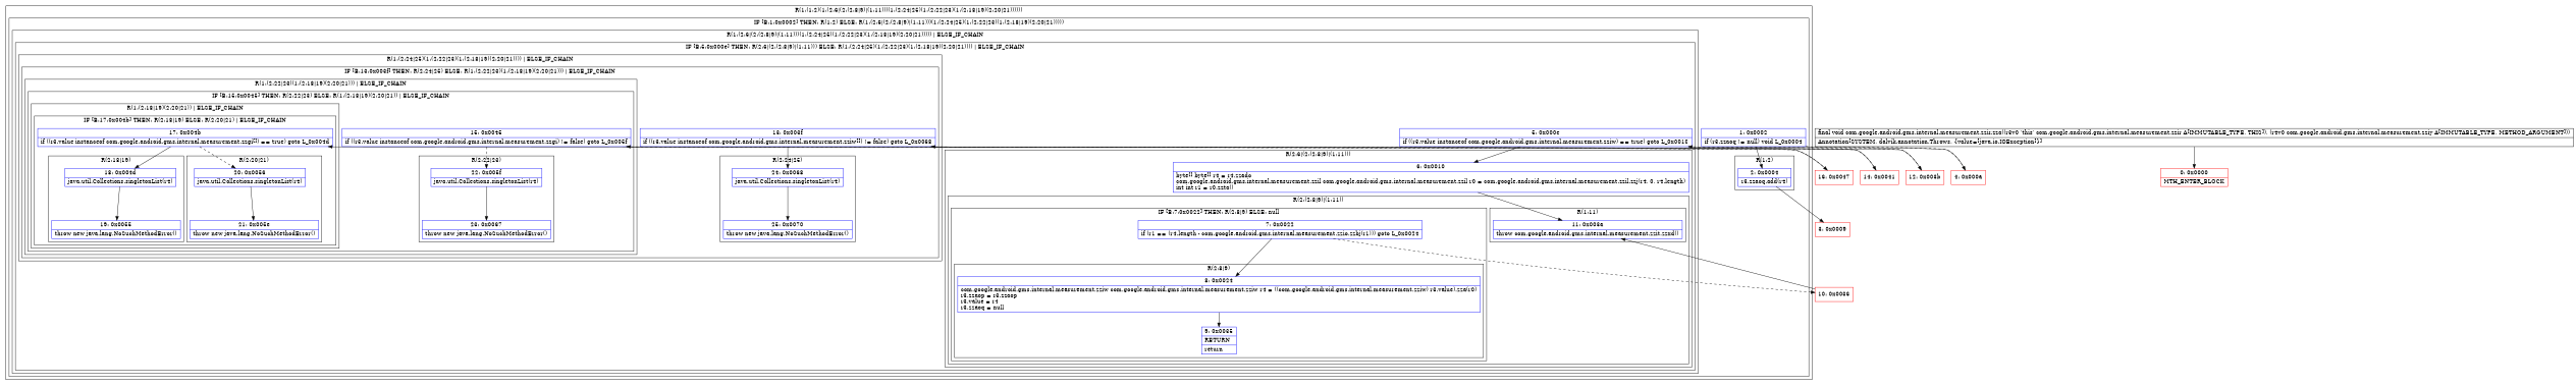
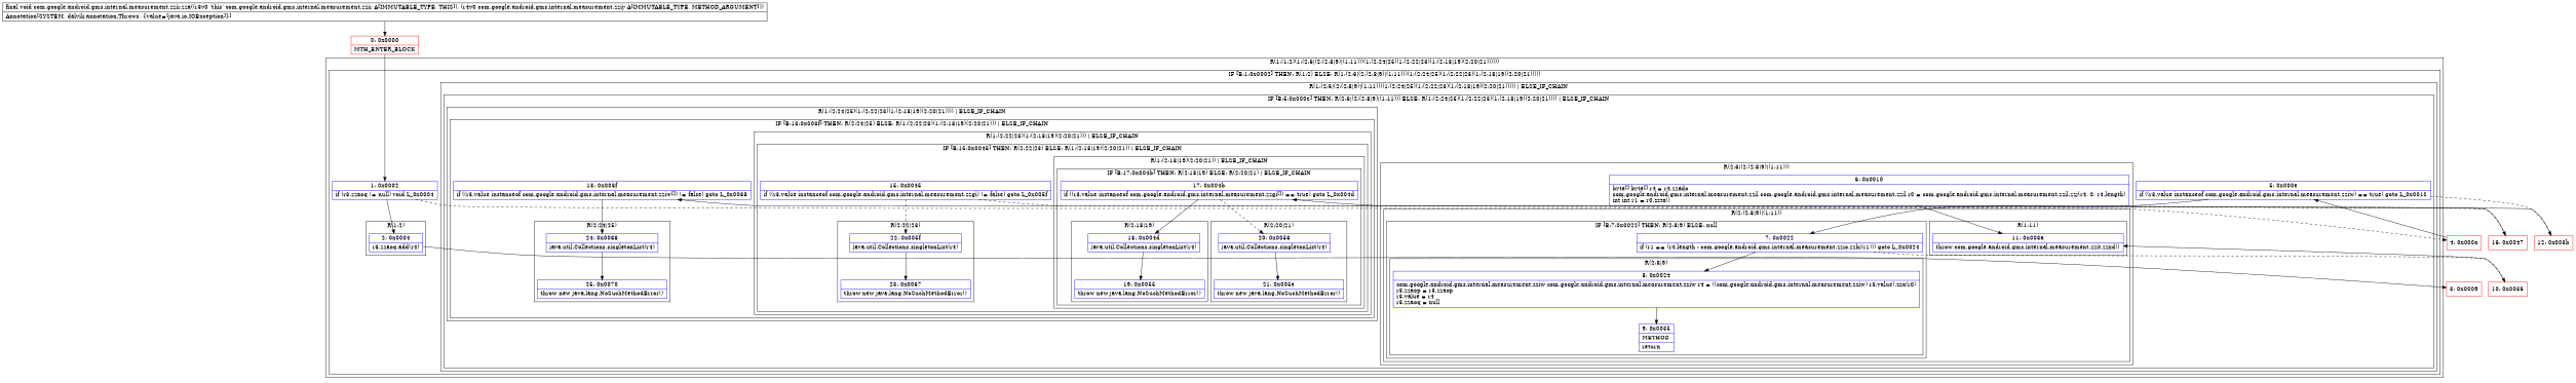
  digraph {
    node [color=blue shape=record]
    n1 [label="{2\:\ 0x0004|r3.zzaoq.add(r4)\l}"]
    n2 [label="{8\:\ 0x0024|com.google.android.gms.internal.measurement.zziw com.google.android.gms.internal.measurement.zziw r4 = ((com.google.android.gms.internal.measurement.zziw) r3.value).zza(r0)\lr3.zzaop = r3.zzaop\lr3.value = r4\lr3.zzaoq = null\l}"]
-   n3 [label="{9\:\ 0x0035|RETURN\l|return\l}"]
+   n3 [label="{9\:\ 0x0035|METHOD\l|return\l}"]
    n4 [label="{7\:\ 0x0022|if (r1 == (r4.length \- com.google.android.gms.internal.measurement.zzio.zzbj(r1))) goto L_0x0024\l}"]
    n5 [label="{11\:\ 0x003a|throw com.google.android.gms.internal.measurement.zzit.zzxd()\l}"]
    n6 [label="{6\:\ 0x0010|byte[] byte[] r4 = r4.zzado\lcom.google.android.gms.internal.measurement.zzil com.google.android.gms.internal.measurement.zzil r0 = com.google.android.gms.internal.measurement.zzil.zzj(r4, 0, r4.length)\lint int r1 = r0.zzta()\l}"]
    n7 [label="{24\:\ 0x0068|java.util.Collections.singletonList(r4)\l}"]
    n8 [label="{25\:\ 0x0070|throw new java.lang.NoSuchMethodError()\l}"]
    n9 [label="{22\:\ 0x005f|java.util.Collections.singletonList(r4)\l}"]
    n10 [label="{23\:\ 0x0067|throw new java.lang.NoSuchMethodError()\l}"]
    n11 [label="{18\:\ 0x004d|java.util.Collections.singletonList(r4)\l}"]
    n12 [label="{19\:\ 0x0055|throw new java.lang.NoSuchMethodError()\l}"]
    n13 [label="{20\:\ 0x0056|java.util.Collections.singletonList(r4)\l}"]
    n14 [label="{21\:\ 0x005e|throw new java.lang.NoSuchMethodError()\l}"]
    n15 [label="{17\:\ 0x004b|if ((r3.value instanceof com.google.android.gms.internal.measurement.zzgi[]) == true) goto L_0x004d\l}"]
    n16 [label="{15\:\ 0x0045|if ((r3.value instanceof com.google.android.gms.internal.measurement.zzgi) != false) goto L_0x005f\l}"]
    n17 [label="{13\:\ 0x003f|if ((r3.value instanceof com.google.android.gms.internal.measurement.zziw[]) != false) goto L_0x0068\l}"]
    n18 [label="{5\:\ 0x000e|if ((r3.value instanceof com.google.android.gms.internal.measurement.zziw) == true) goto L_0x0010\l}"]
    n19 [label="{1\:\ 0x0002|if (r3.zzaoq != null) void L_0x0004\l}"]
    n20 [color=red label="{3\:\ 0x0009}"]
    n21 [color=red label="{10\:\ 0x0036}"]
    n22 [color=red label="{16\:\ 0x0047}"]
-   n23 [color=red label="{14\:\ 0x0041}"]
    n24 [color=red label="{12\:\ 0x003b}"]
    n25 [color=red label="{4\:\ 0x000a}"]
    n26 [color=red label="{0\:\ 0x0000|MTH_ENTER_BLOCK\l}"]
    n27 [label="{final void com.google.android.gms.internal.measurement.zzir.zza((r3v0 'this' com.google.android.gms.internal.measurement.zzir A[IMMUTABLE_TYPE, THIS]), (r4v0 com.google.android.gms.internal.measurement.zziy A[IMMUTABLE_TYPE, METHOD_ARGUMENT]))  | Annotation[SYSTEM, dalvik.annotation.Throws, \{value=[java.io.IOException]\}]\l}" color=""]
    subgraph cluster_1 {
      label="R(1:(1:2)(1:(2:6|(2:(2:8|9)|(1:11)))(1:(2:24|25)(1:(2:22|23)(1:(2:18|19)(2:20|21))))))"
      subgraph cluster_2 {
        label="IF [B:1:0x0002] THEN: R(1:2) ELSE: R(1:(2:6|(2:(2:8|9)|(1:11)))(1:(2:24|25)(1:(2:22|23)(1:(2:18|19)(2:20|21)))))"
        n19
        subgraph cluster_3 {
          label="R(1:2)"
          n1
        }
        subgraph cluster_4 {
          label="R(1:(2:6|(2:(2:8|9)|(1:11)))(1:(2:24|25)(1:(2:22|23)(1:(2:18|19)(2:20|21))))) | ELSE_IF_CHAIN\l"
          subgraph cluster_5 {
            label="IF [B:5:0x000e] THEN: R(2:6|(2:(2:8|9)|(1:11))) ELSE: R(1:(2:24|25)(1:(2:22|23)(1:(2:18|19)(2:20|21)))) | ELSE_IF_CHAIN\l"
            n18
            subgraph cluster_6 {
              label="R(2:6|(2:(2:8|9)|(1:11)))"
              n6
              subgraph cluster_7 {
                label="R(2:(2:8|9)|(1:11))"
                subgraph cluster_8 {
                  label="IF [B:7:0x0022] THEN: R(2:8|9) ELSE: null"
                  n4
                  subgraph cluster_9 {
                    label="R(2:8|9)"
                    n2
                    n3
                  }
                }
                subgraph cluster_10 {
                  label="R(1:11)"
                  n5
                }
              }
            }
            subgraph cluster_11 {
              label="R(1:(2:24|25)(1:(2:22|23)(1:(2:18|19)(2:20|21)))) | ELSE_IF_CHAIN\l"
              subgraph cluster_12 {
                label="IF [B:13:0x003f] THEN: R(2:24|25) ELSE: R(1:(2:22|23)(1:(2:18|19)(2:20|21))) | ELSE_IF_CHAIN\l"
                n17
                subgraph cluster_13 {
                  label="R(2:24|25)"
                  n7
                  n8
                }
                subgraph cluster_14 {
                  label="R(1:(2:22|23)(1:(2:18|19)(2:20|21))) | ELSE_IF_CHAIN\l"
                  subgraph cluster_15 {
                    label="IF [B:15:0x0045] THEN: R(2:22|23) ELSE: R(1:(2:18|19)(2:20|21)) | ELSE_IF_CHAIN\l"
                    n16
                    subgraph cluster_16 {
                      label="R(2:22|23)"
                      n9
                      n10
                    }
                    subgraph cluster_17 {
                      label="R(1:(2:18|19)(2:20|21)) | ELSE_IF_CHAIN\l"
                      subgraph cluster_18 {
                        label="IF [B:17:0x004b] THEN: R(2:18|19) ELSE: R(2:20|21) | ELSE_IF_CHAIN\l"
                        n15
                        subgraph cluster_19 {
                          label="R(2:18|19)"
                          n11
                          n12
                        }
                        subgraph cluster_20 {
                          label="R(2:20|21)"
                          n13
                          n14
                        }
                      }
                    }
                  }
                }
              }
            }
          }
        }
      }
    }
    n1 -> n20
    n2 -> n3
    n4 -> n2
    n4 -> n21 [style=dashed]
    n6 -> n5
    n7 -> n8
    n9 -> n10
    n11 -> n12
    n13 -> n14
    n15 -> n11
    n15 -> n13 [style=dashed]
    n16 -> n9 [style=dashed]
    n16 -> n22 [style=dashed]
    n17 -> n7
-   n17 -> n23 [style=dashed]
-   n18 -> n6
+   n18 -> n4
    n18 -> n24 [style=dashed]
    n19 -> n1
    n19 -> n25 [style=dashed]
    n21 -> n5
    n22 -> n15
-   n23 -> n16
    n24 -> n17
    n25 -> n18
+   n26 -> n19
    n27 -> n26
  }
